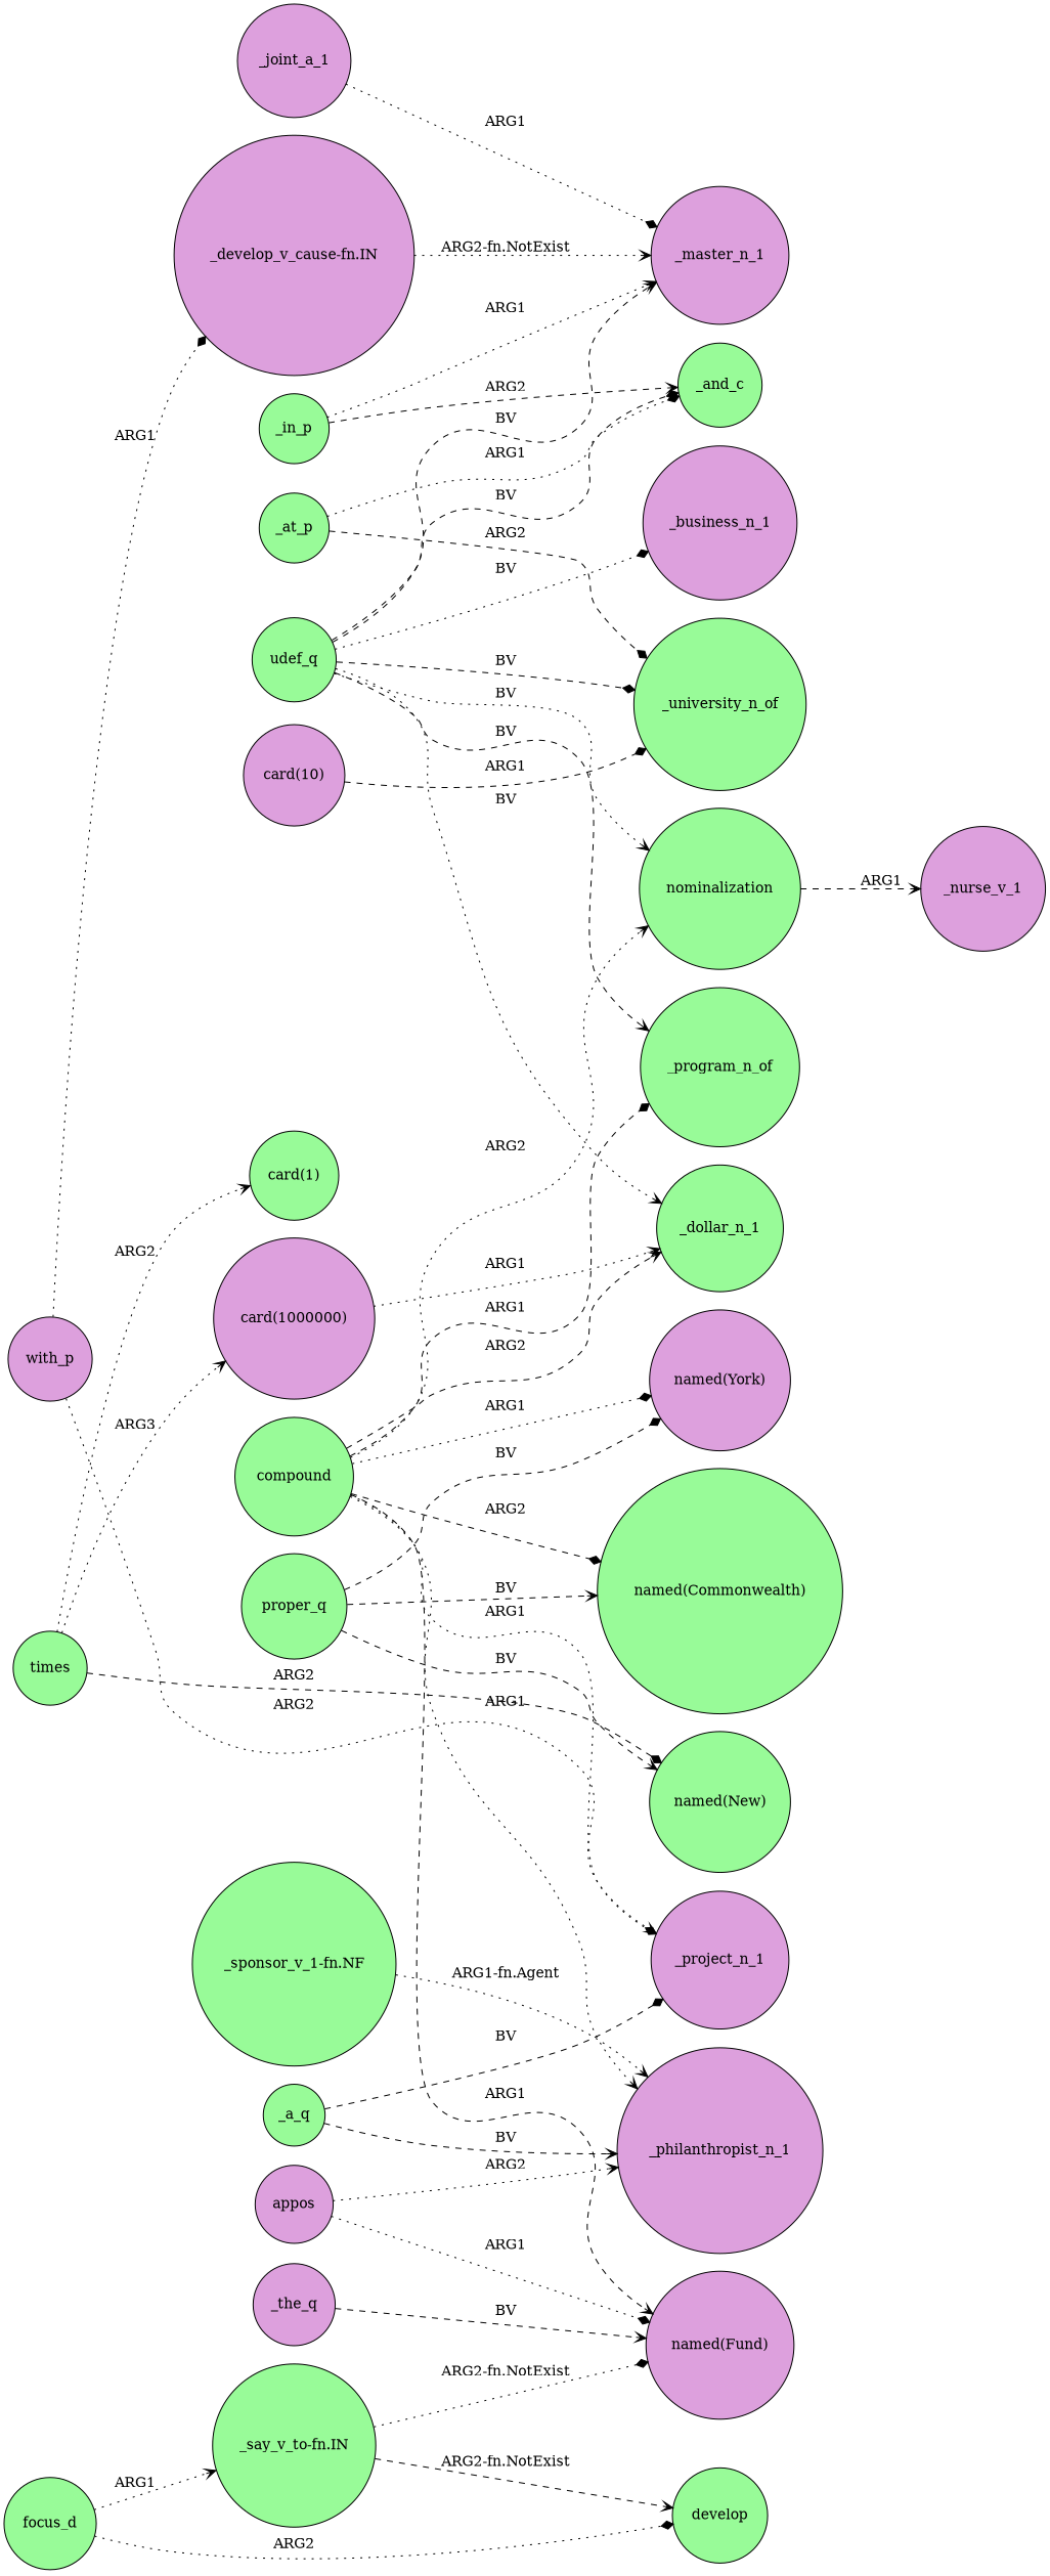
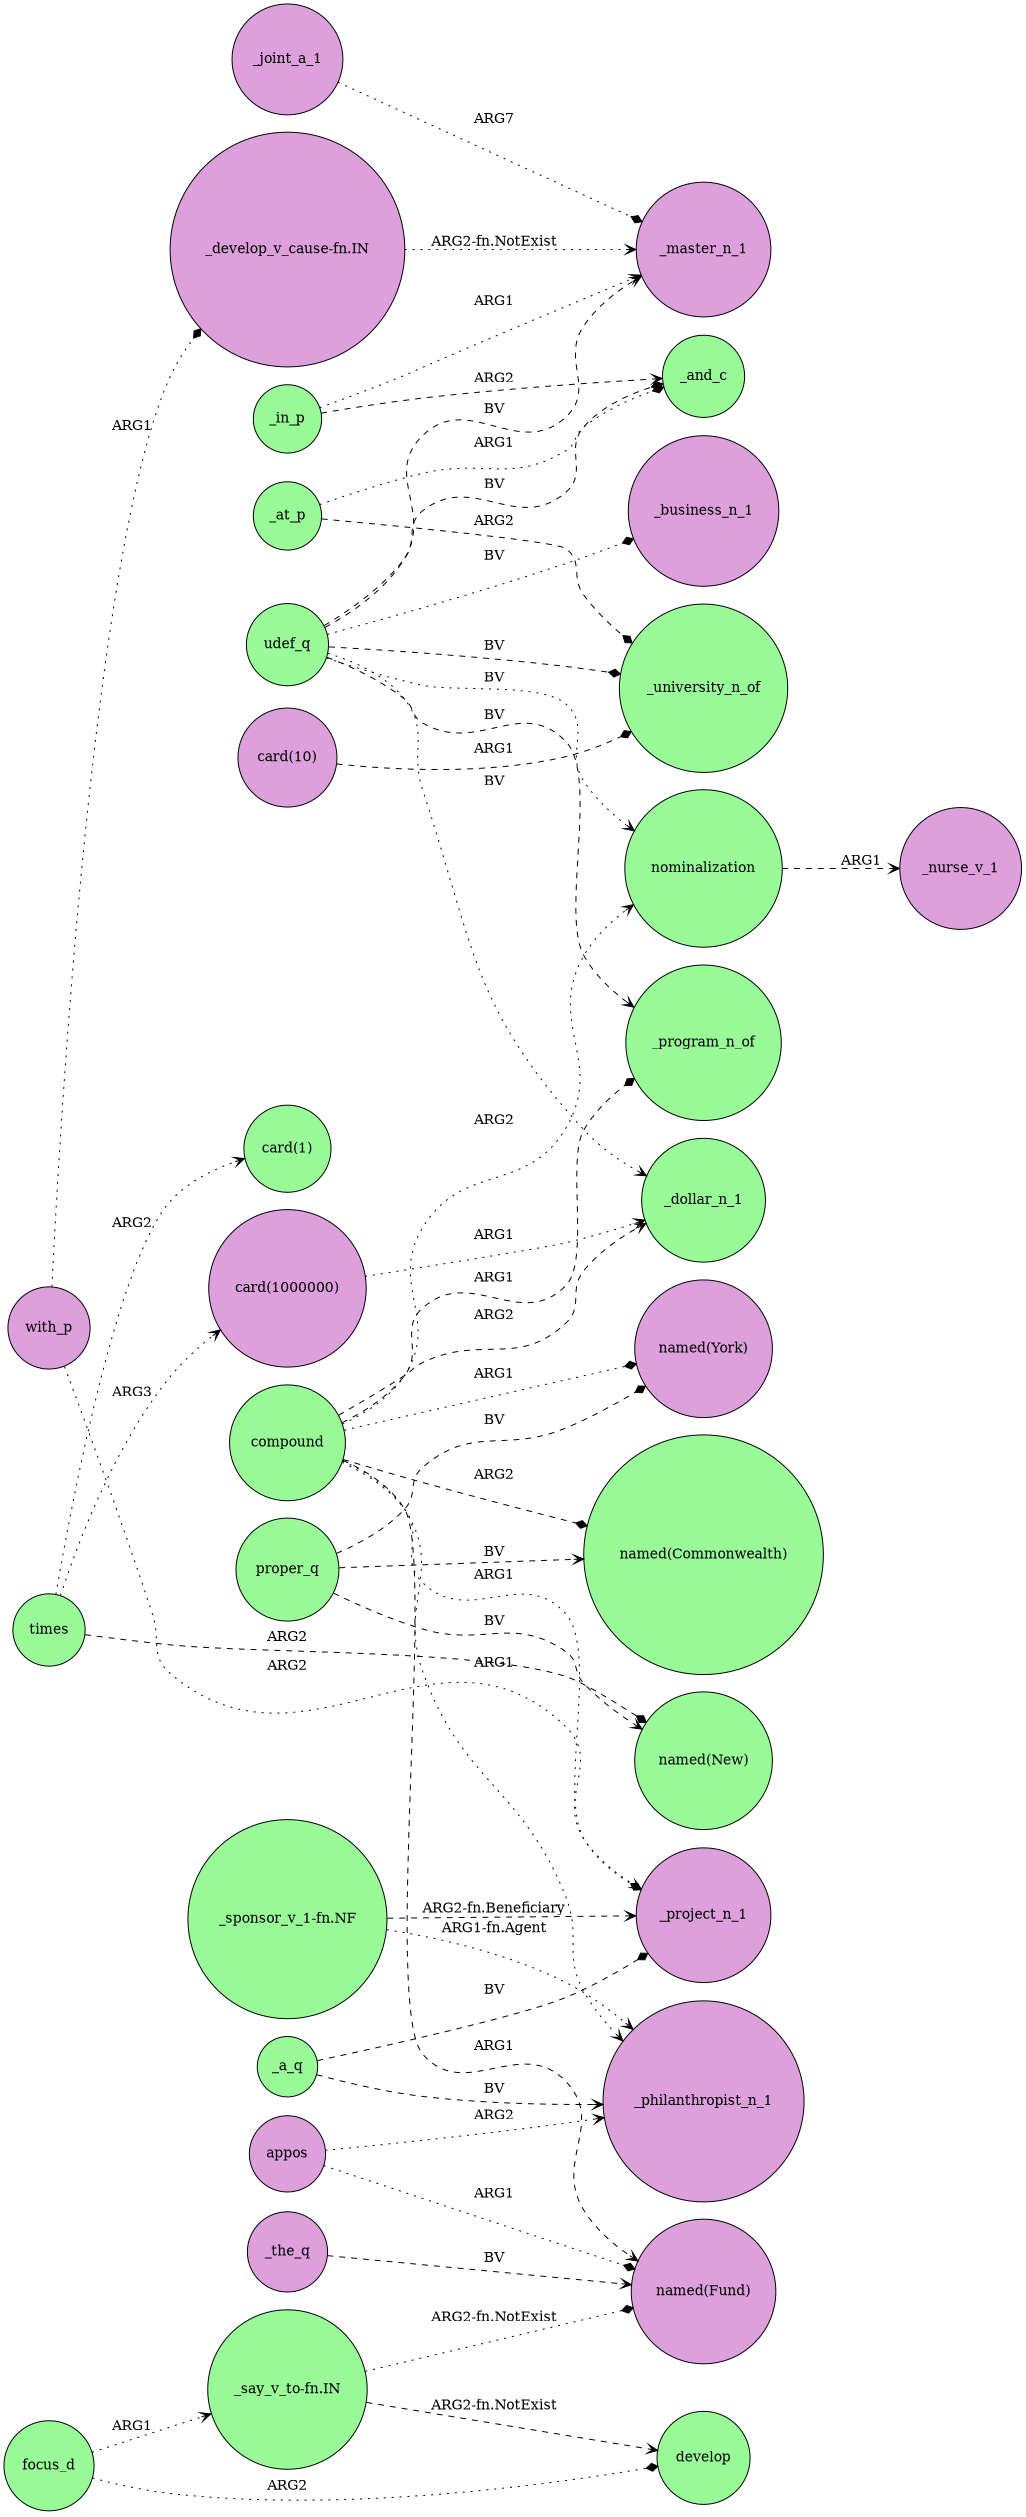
  digraph {
    rankdir=LR
    node [fillcolor=palegreen shape=circle style=filled]
    edge [arrowhead=vee style=dotted]
    "card(1000000)" [fillcolor=plum]
    _dollar_n_1
    compound
    _project_n_1 [fillcolor=plum]
    _philanthropist_n_1 [fillcolor=plum]
    "named(Fund)" [fillcolor=plum]
    _program_n_of
    nominalization
    "named(Commonwealth)"
    "named(York)" [fillcolor=plum]
    _nurse_v_1 [fillcolor=plum]
    with_p [fillcolor=plum]
    "_develop_v_cause-fn.IN" [fillcolor=plum]
    _master_n_1 [fillcolor=plum]
    proper_q
    "named(New)"
    _a_q
    "_say_v_to-fn.IN"
    n19 [label=develop]
    "_sponsor_v_1-fn.NF"
    _in_p
    _and_c
    focus_d
    _the_q [fillcolor=plum]
    udef_q
    _university_n_of
    _business_n_1 [fillcolor=plum]
    _at_p
    "card(10)" [fillcolor=plum]
    times
    "card(1)"
    appos [fillcolor=plum]
    _joint_a_1 [fillcolor=plum]
    "card(1000000)" -> _dollar_n_1 [label=ARG1]
    compound -> _dollar_n_1 [label=ARG2 style=dashed]
    compound -> _project_n_1 [arrowhead=diamond label=ARG1]
    compound -> _philanthropist_n_1 [label=ARG1]
    compound -> "named(Fund)" [label=ARG1 style=dashed]
    compound -> _program_n_of [arrowhead=diamond label=ARG1 style=dashed]
    compound -> nominalization [label=ARG2]
    compound -> "named(Commonwealth)" [arrowhead=diamond label=ARG2 style=dashed]
    compound -> "named(York)" [arrowhead=diamond label=ARG1]
    nominalization -> _nurse_v_1 [label=ARG1 style=dashed]
    with_p -> _project_n_1 [label=ARG2]
    with_p -> "_develop_v_cause-fn.IN" [arrowhead=diamond label=ARG1]
    "_develop_v_cause-fn.IN" -> _master_n_1 [label="ARG2-fn.NotExist"]
    proper_q -> "named(Commonwealth)" [label=BV style=dashed]
    proper_q -> "named(York)" [arrowhead=diamond label=BV style=dashed]
    proper_q -> "named(New)" [label=BV style=dashed]
    _a_q -> _project_n_1 [arrowhead=diamond label=BV style=dashed]
    _a_q -> _philanthropist_n_1 [label=BV style=dashed]
    "_say_v_to-fn.IN" -> "named(Fund)" [arrowhead=diamond label="ARG2-fn.NotExist"]
    "_say_v_to-fn.IN" -> n19 [label="ARG2-fn.NotExist" style=dashed]
+   "_sponsor_v_1-fn.NF" -> _project_n_1 [label="ARG2-fn.Beneficiary" style=dashed]
    "_sponsor_v_1-fn.NF" -> _philanthropist_n_1 [label="ARG1-fn.Agent"]
    _in_p -> _master_n_1 [label=ARG1]
    _in_p -> _and_c [label=ARG2 style=dashed]
    focus_d -> "_say_v_to-fn.IN" [label=ARG1]
    focus_d -> n19 [arrowhead=diamond label=ARG2]
    _the_q -> "named(Fund)" [label=BV style=dashed]
    udef_q -> _dollar_n_1 [label=BV]
    udef_q -> _program_n_of [label=BV style=dashed]
    udef_q -> nominalization [label=BV]
    udef_q -> _master_n_1 [label=BV style=dashed]
    udef_q -> _and_c [arrowhead=diamond label=BV style=dashed]
    udef_q -> _university_n_of [arrowhead=diamond label=BV style=dashed]
    udef_q -> _business_n_1 [arrowhead=diamond label=BV]
    _at_p -> _and_c [arrowhead=diamond label=ARG1]
    _at_p -> _university_n_of [arrowhead=diamond label=ARG2 style=dashed]
    "card(10)" -> _university_n_of [arrowhead=diamond label=ARG1 style=dashed]
    times -> "card(1000000)" [label=ARG3]
    times -> "named(New)" [arrowhead=diamond label=ARG2 style=dashed]
    times -> "card(1)" [label=ARG2]
    appos -> _philanthropist_n_1 [label=ARG2]
    appos -> "named(Fund)" [arrowhead=diamond label=ARG1]
-   _joint_a_1 -> _master_n_1 [arrowhead=diamond label=ARG1]
+   _joint_a_1 -> _master_n_1 [arrowhead=diamond label=ARG7]
  }
